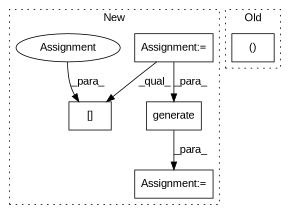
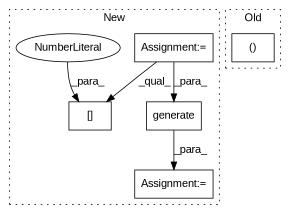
  digraph {
    fontname="Liberation Sans"
    node [a=7 l=1 shape=box fontname="Liberation Sans"]
    edge [fontname="Liberation Sans"]
    n1 [a=32 l="9,1" label=generate s="2685,2715"]
    n2 [label="Assignment:=" s=3028]
    n3 [label="Assignment:=" s=2562]
    n4 [a=2 l="7,1" label="[]" s="3506,3514"]
-   n5 [a=34 label=Assignment s=3513 shape=ellipse]
+   n5 [a=34 label=NumberLiteral s=3513 shape=ellipse]
    n6 [a=106 l=26 label="()" s=2014]
    subgraph cluster_1 {
      label=New
      style=dotted
      n1
      n2
      n3
      n4
      n5
    }
    subgraph cluster_2 {
      label=Old
      style=dotted
      n6
    }
    n1 -> n2 [label=_para_]
    n3 -> n1 [label=_para_]
    n3 -> n4 [label=_qual_]
    n5 -> n4 [label=_para_]
  }
